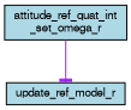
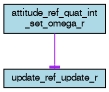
  digraph {
    rankdir=TB
    node [color=black fillcolor=lightblue fontname=FreeSans fontsize=10 shape=record style=filled]
    n1 [fontcolor=black height=0.2 label="attitude_ref_quat_int\l_set_omega_r" width=0.4]
-   n2 [height=0.2 label=update_ref_model_r width=0.4]
+   n2 [height=0.2 label=update_ref_update_r width=0.4]
    n1 -> n2 [color=purple fontname=FreeSans fontsize=10 labelfontname=FreeSans labelfontsize=10 style=solid arrowhead=tee]
  }
